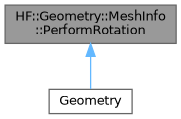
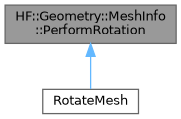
  digraph {
    rankdir=TB
    node [fontname=Helvetica fontsize=10 shape=box style=filled]
    n1 [color=gray40 fillcolor=grey60 fontcolor=black height=0.2 label="HF::Geometry::MeshInfo\l::PerformRotation" width=0.4]
-   n2 [color=grey40 fillcolor=white height=0.2 label=Geometry width=0.4]
+   n2 [color=grey40 fillcolor=white height=0.2 label=RotateMesh width=0.4]
    n1 -> n2 [color=steelblue1 dir=back fontname=Helvetica fontsize=10 labelfontname=Helvetica labelfontsize=10 style=solid]
  }
